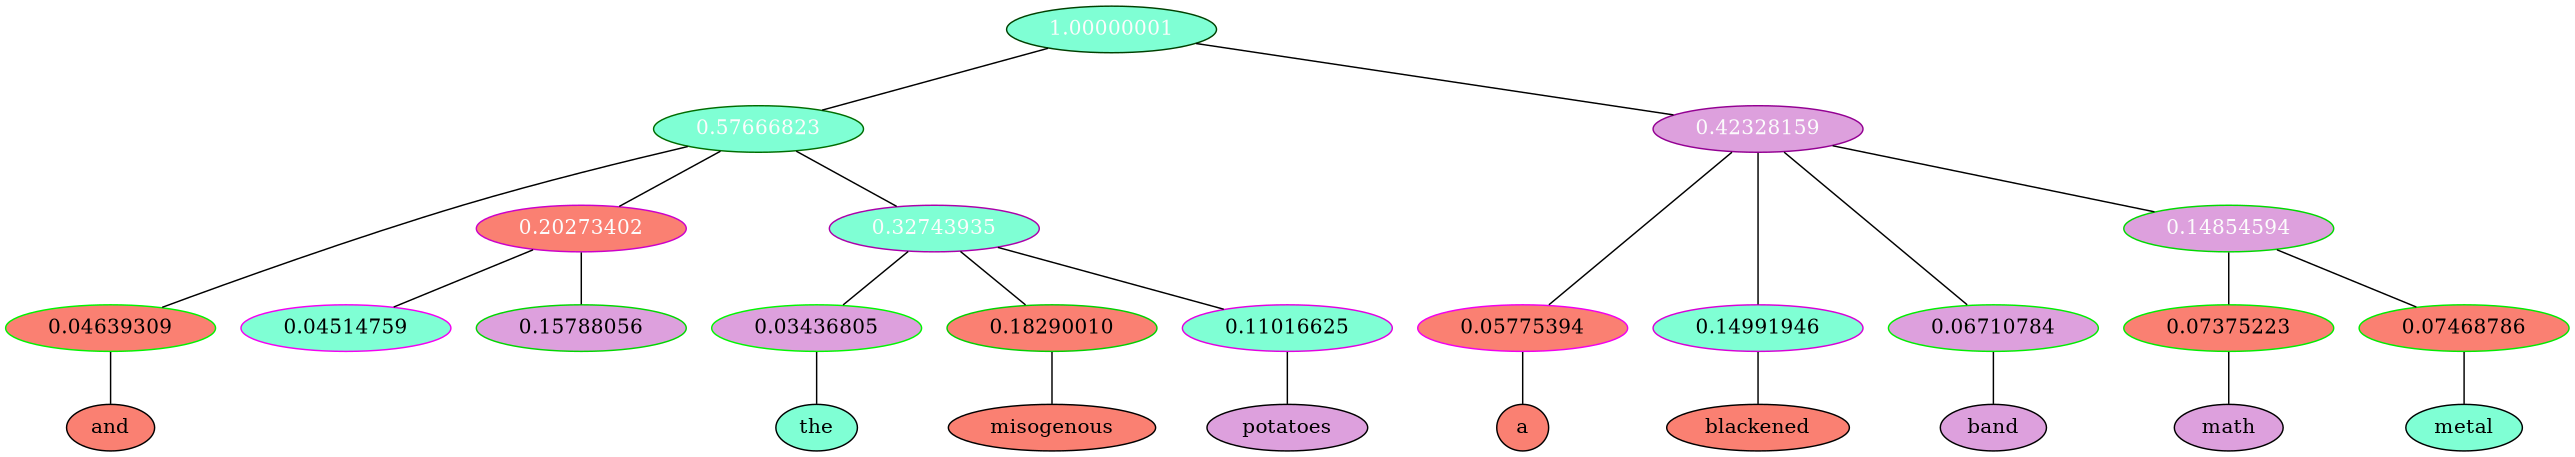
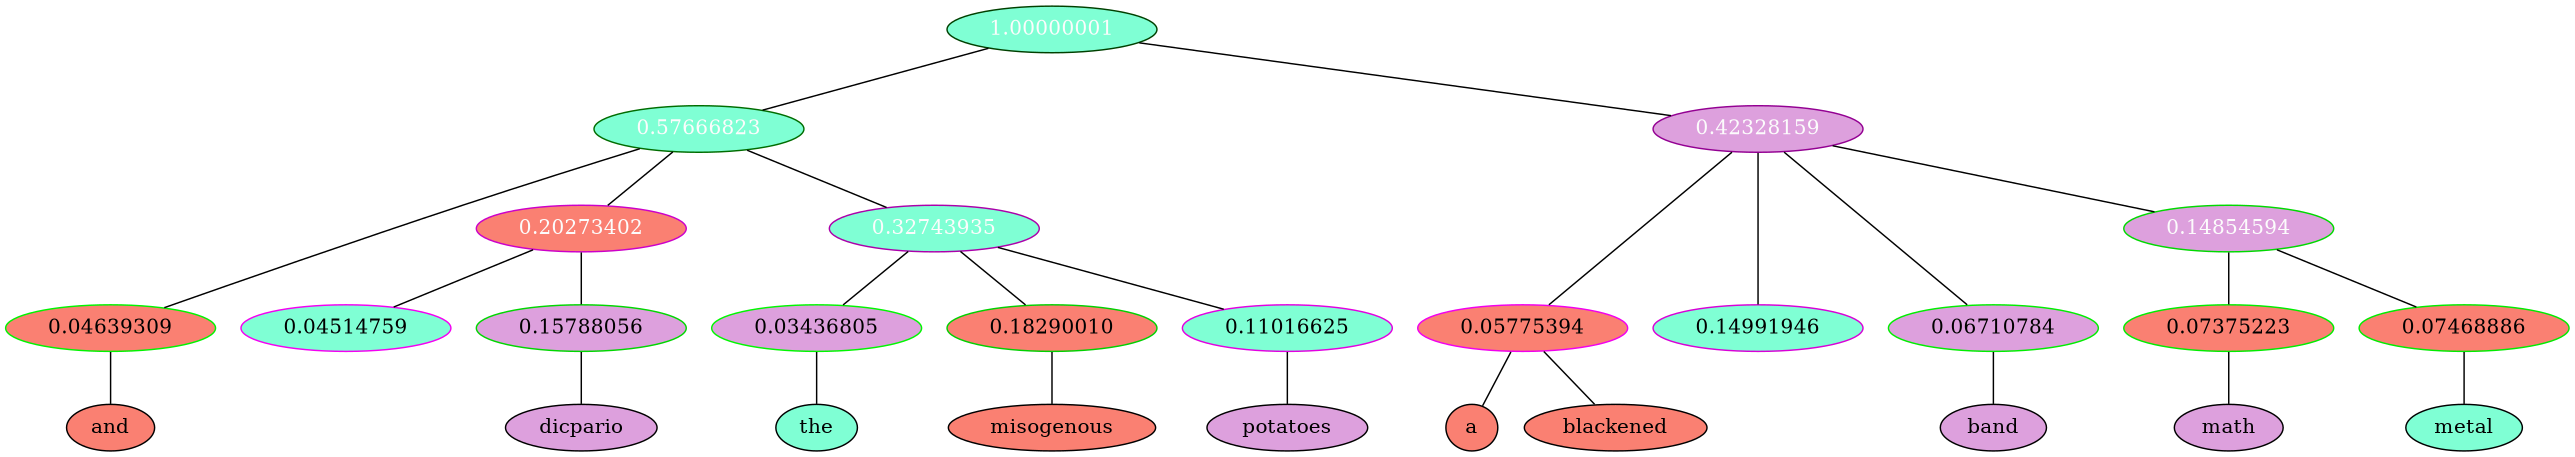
  graph {
    node [color=black fillcolor=salmon format=png nodesep=0.001 ordering=out overlap_scaling=0.01 ranksep=0.001 style=filled fontcolor=black]
+   n1 [fillcolor=plum height=0.15 label=dicpario style="filled,solid" width=0.15 fontcolor=""]
    n2 [height=0.15 label=and style="filled,solid" width=0.15 fontcolor=""]
    n3 [fillcolor=aquamarine height=0.15 label=the style="filled,solid" width=0.15 fontcolor=""]
    n4 [height=0.15 label=misogenous style="filled,solid" width=0.15 fontcolor=""]
    n5 [fillcolor=plum height=0.15 label=potatoes style="filled,solid" width=0.15 fontcolor=""]
    n6 [height=0.15 label=a style="filled,solid" width=0.15 fontcolor=""]
    n7 [height=0.15 label=blackened style="filled,solid" width=0.15 fontcolor=""]
    n8 [fillcolor=plum height=0.15 label=math style="filled,solid" width=0.15 fontcolor=""]
    n9 [fillcolor=aquamarine height=0.15 label=metal style="filled,solid" width=0.15 fontcolor=""]
    n10 [fillcolor=plum height=0.15 label=band style="filled,solid" width=0.15 fontcolor=""]
    n11 [color="0.835 1.000 0.955" fillcolor=aquamarine height=0.15 label=0.04514759 width=0.15]
    n12 [color="0.334 1.000 0.842" fillcolor=plum height=0.15 label=0.15788056 width=0.15]
    n13 [color="0.334 1.000 0.954" height=0.15 label=0.04639309 width=0.15]
    n14 [color="0.334 1.000 0.966" fillcolor=plum height=0.15 label=0.03436805 width=0.15]
    n15 [color="0.334 1.000 0.817" height=0.15 label=0.18290010 width=0.15]
    n16 [color="0.835 1.000 0.890" fillcolor=aquamarine height=0.15 label=0.11016625 width=0.15]
    n17 [color="0.835 1.000 0.942" height=0.15 label=0.05775394 width=0.15]
    n18 [color="0.835 1.000 0.850" fillcolor=aquamarine height=0.15 label=0.14991946 width=0.15]
    n19 [color="0.334 1.000 0.926" height=0.15 label=0.07375223 width=0.15]
-   n20 [color="0.334 1.000 0.925" height=0.15 label=0.07468786 width=0.15]
+   n20 [color="0.334 1.000 0.925" height=0.15 label=0.07468886 width=0.15]
    n21 [color="0.334 1.000 0.933" fillcolor=plum height=0.15 label=0.06710784 width=0.15]
    n22 [color="0.334 1.000 0.250" fillcolor=aquamarine fontcolor=grey99 height=0.15 label=1.00000001 width=0.15]
    n23 [color="0.334 1.000 0.423" fillcolor=aquamarine fontcolor=grey99 height=0.15 label=0.57666823 width=0.15]
    n24 [color="0.835 1.000 0.577" fillcolor=plum fontcolor=grey99 height=0.15 label=0.42328159 width=0.15]
    n25 [color="0.835 1.000 0.797" fontcolor=grey99 height=0.15 label=0.20273402 width=0.15]
    n26 [color="0.835 1.000 0.673" fillcolor=aquamarine fontcolor=grey99 height=0.15 label=0.32743935 width=0.15]
    n27 [color="0.334 1.000 0.851" fillcolor=plum fontcolor=grey99 height=0.15 label=0.14854594 width=0.15]
    subgraph sub_1 {
      rank=same
+     n1
      n2
      n3
      n4
      n5
      n6
      n7
      n8
      n9
      n10
    }
    subgraph sub_2 {
      rank=same
      n11
      n12
      n13
      n14
      n15
      n16
      n17
      n18
      n19
      n20
      n21
    }
+   n12 -- n1
    n13 -- n2
    n14 -- n3
    n15 -- n4
    n16 -- n5
    n17 -- n6
-   n18 -- n7
+   n17 -- n7
    n19 -- n8
    n20 -- n9
    n21 -- n10
    n22 -- n23
    n22 -- n24
    n23 -- n13
    n23 -- n25
    n23 -- n26
    n24 -- n17
    n24 -- n18
    n24 -- n21
    n24 -- n27
    n25 -- n11
    n25 -- n12
    n26 -- n14
    n26 -- n15
    n26 -- n16
    n27 -- n19
    n27 -- n20
  }
